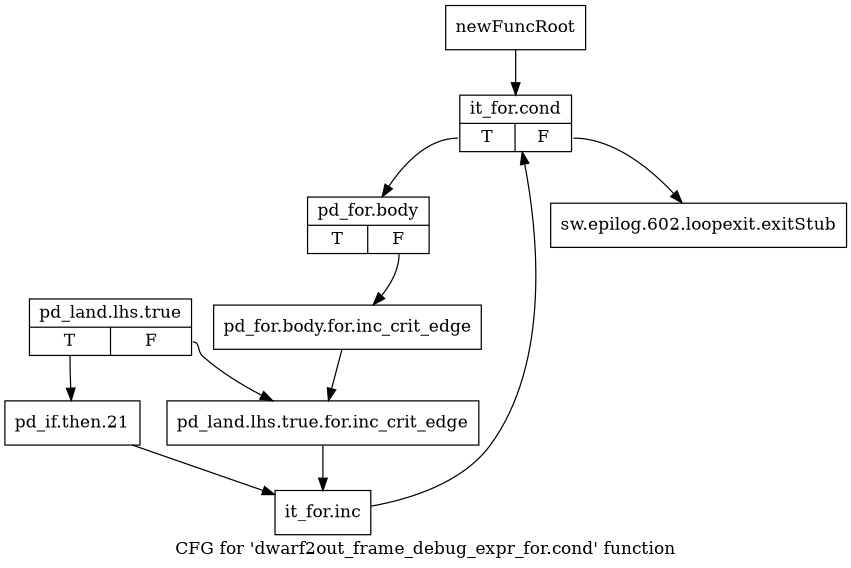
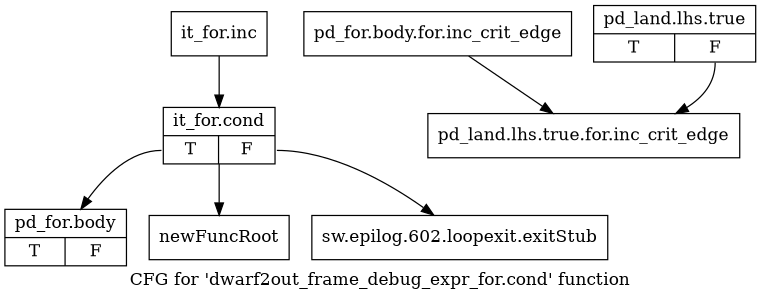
  digraph {
    label="CFG for 'dwarf2out_frame_debug_expr_for.cond' function"
    node [shape=record]
    n1 [label="{newFuncRoot}"]
    n2 [label="{it_for.cond|{<s0>T|<s1>F}}"]
    n3 [label="{sw.epilog.602.loopexit.exitStub}"]
    n4 [label="{pd_for.body|{<s0>T|<s1>F}}"]
    n5 [label="{pd_for.body.for.inc_crit_edge}"]
    n6 [label="{pd_land.lhs.true|{<s0>T|<s1>F}}"]
-   n7 [label="{pd_if.then.21}"]
    n8 [label="{pd_land.lhs.true.for.inc_crit_edge}"]
    n9 [label="{it_for.inc}"]
-   n1 -> n2
+   n2 -> n1
    n2 -> n3 [tailport=s1]
    n2 -> n4 [tailport=s0]
-   n4 -> n5 [tailport=s1]
    n5 -> n8
-   n6 -> n7 [tailport=s0]
    n6 -> n8 [tailport=s1]
-   n7 -> n9
-   n8 -> n9
    n9 -> n2
  }
